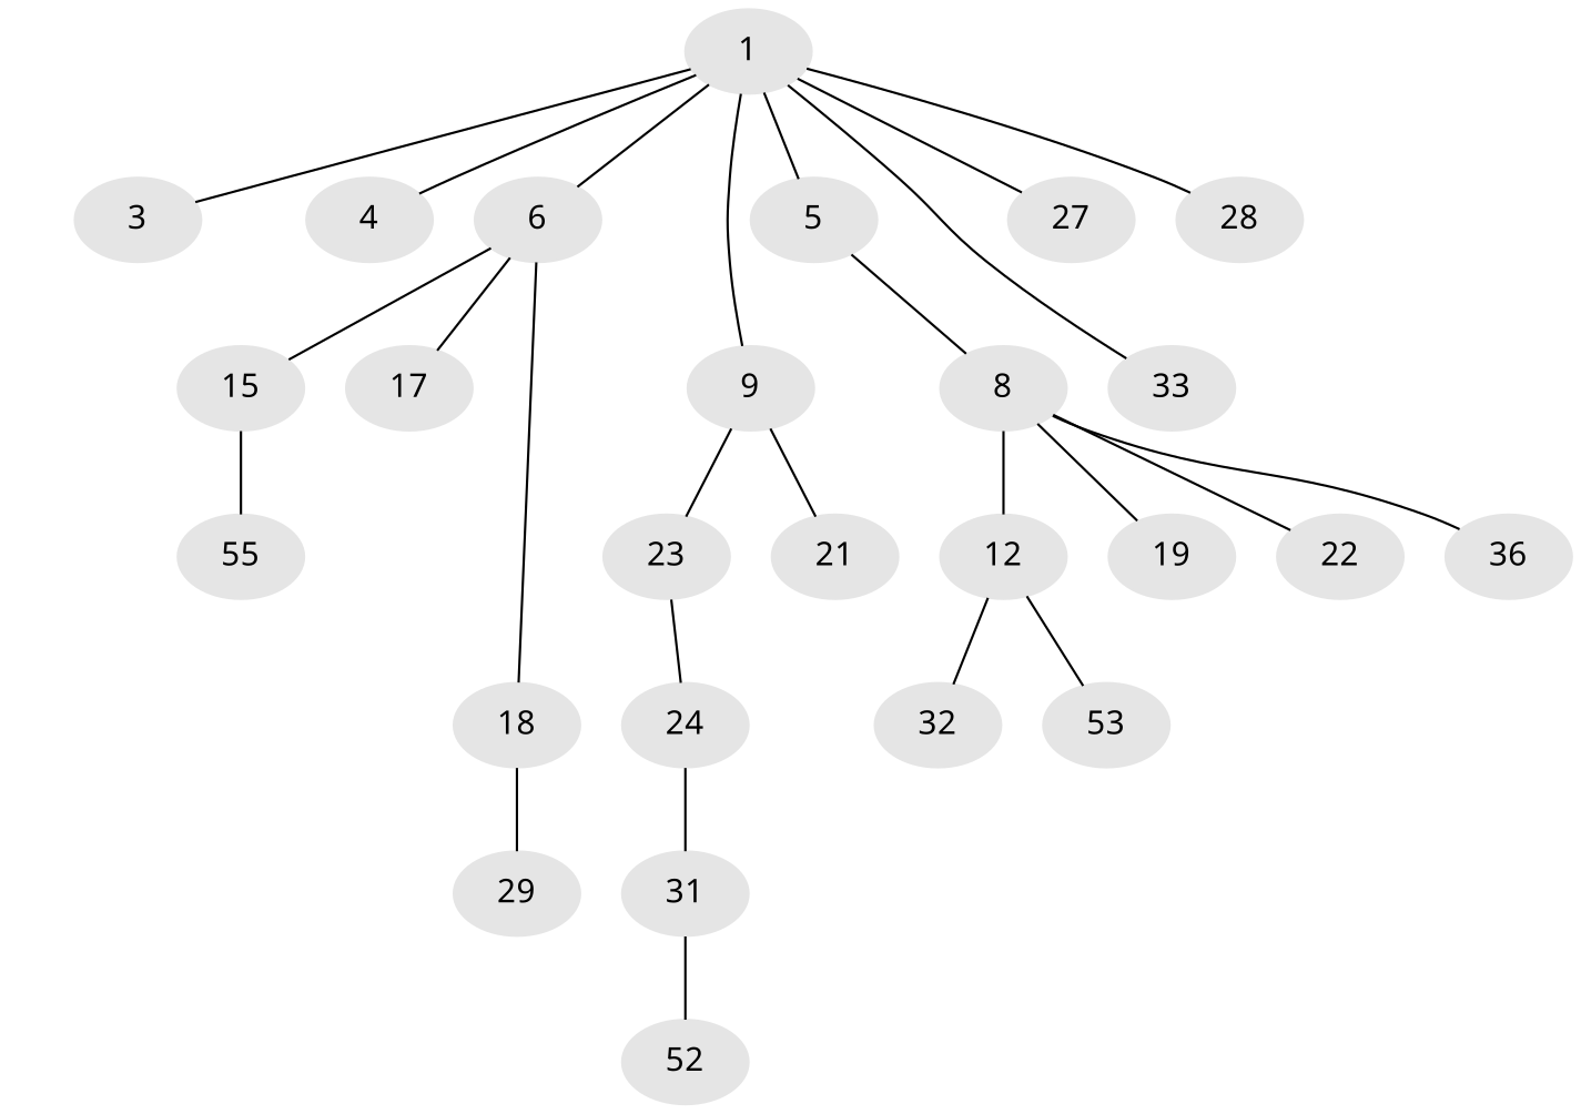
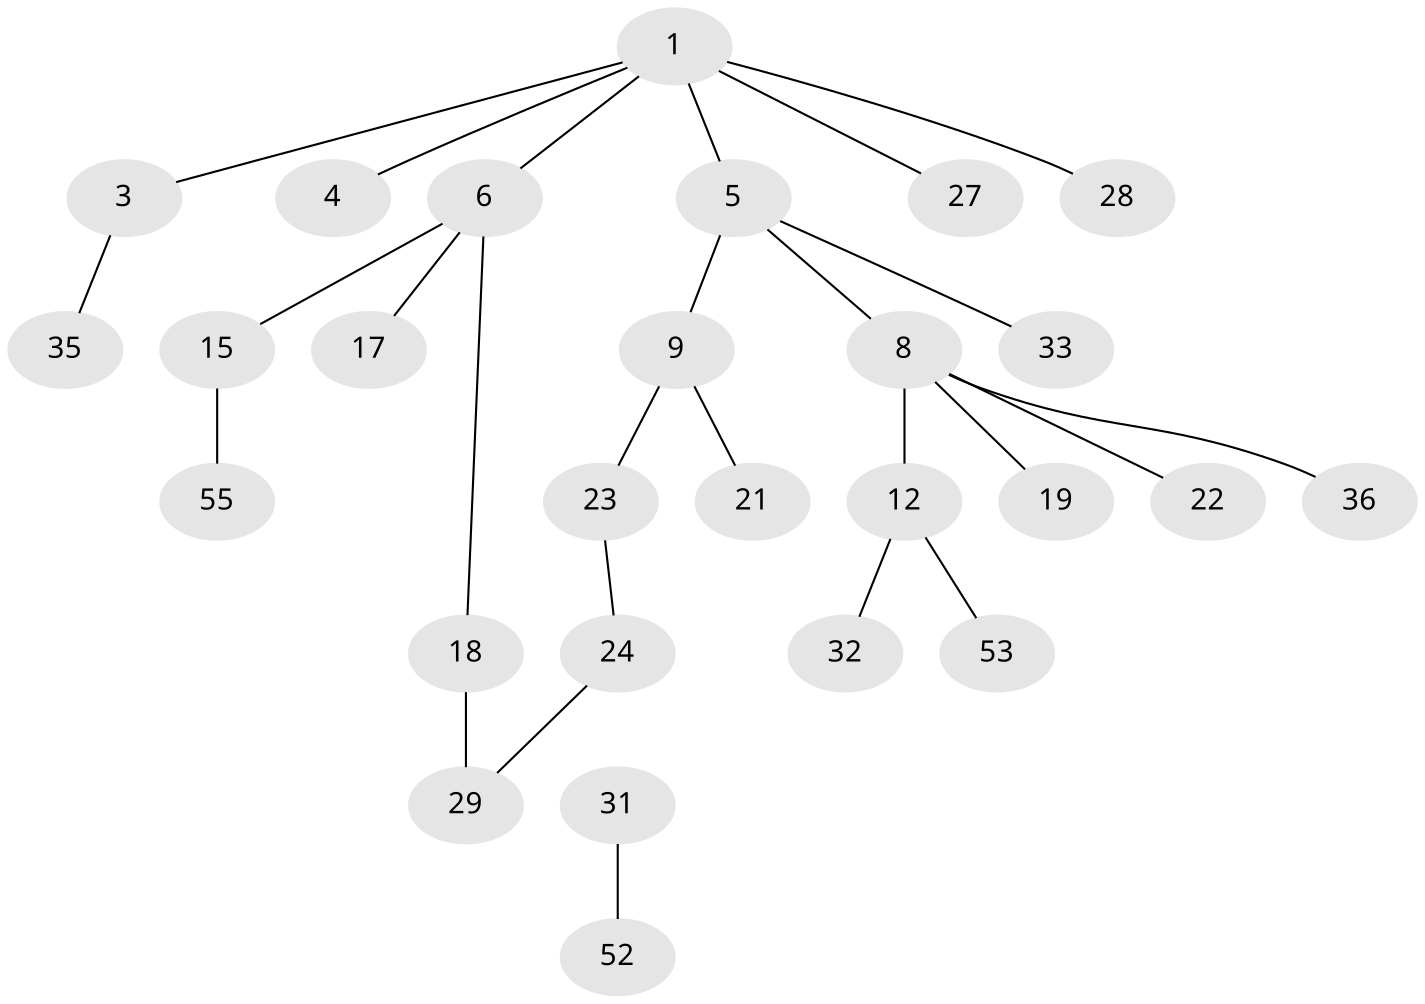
  graph {
    fontname="Noto Sans"
    node [color=gray90 fontname="Noto Sans" style=filled]
    edge [fontname="Noto Sans"]
    1 [super="+2"]
    3 [super="+25"]
    4 [super="+48+58"]
    5 [super="+7"]
    6 [super="+13+11"]
    9
    27
    28
    33 [super="+45+41"]
+   35
    8 [super="+10"]
    15 [super="+26"]
    17
    18
    21
    23
    12 [super="+16"]
    19 [super="+40+30+39"]
    22 [super="+42+44"]
    36
    55 [super="+56"]
    29 [super="+49"]
    32 [super="+38"]
    53
    24
    31 [super="+34+46"]
    52
    1 -- 3
    1 -- 4
    1 -- 5
    1 -- 6
-   1 -- 9
+   5 -- 9
    1 -- 27
    1 -- 28
-   1 -- 33
+   5 -- 33
+   3 -- 35
    5 -- 8
    6 -- 15
    6 -- 17
    6 -- 18
    9 -- 21
    9 -- 23
    8 -- 12
    8 -- 19
    8 -- 22
    8 -- 36
    15 -- 55
    18 -- 29
    23 -- 24
    12 -- 32
    12 -- 53
-   24 -- 31
+   24 -- 29
    31 -- 52
  }
